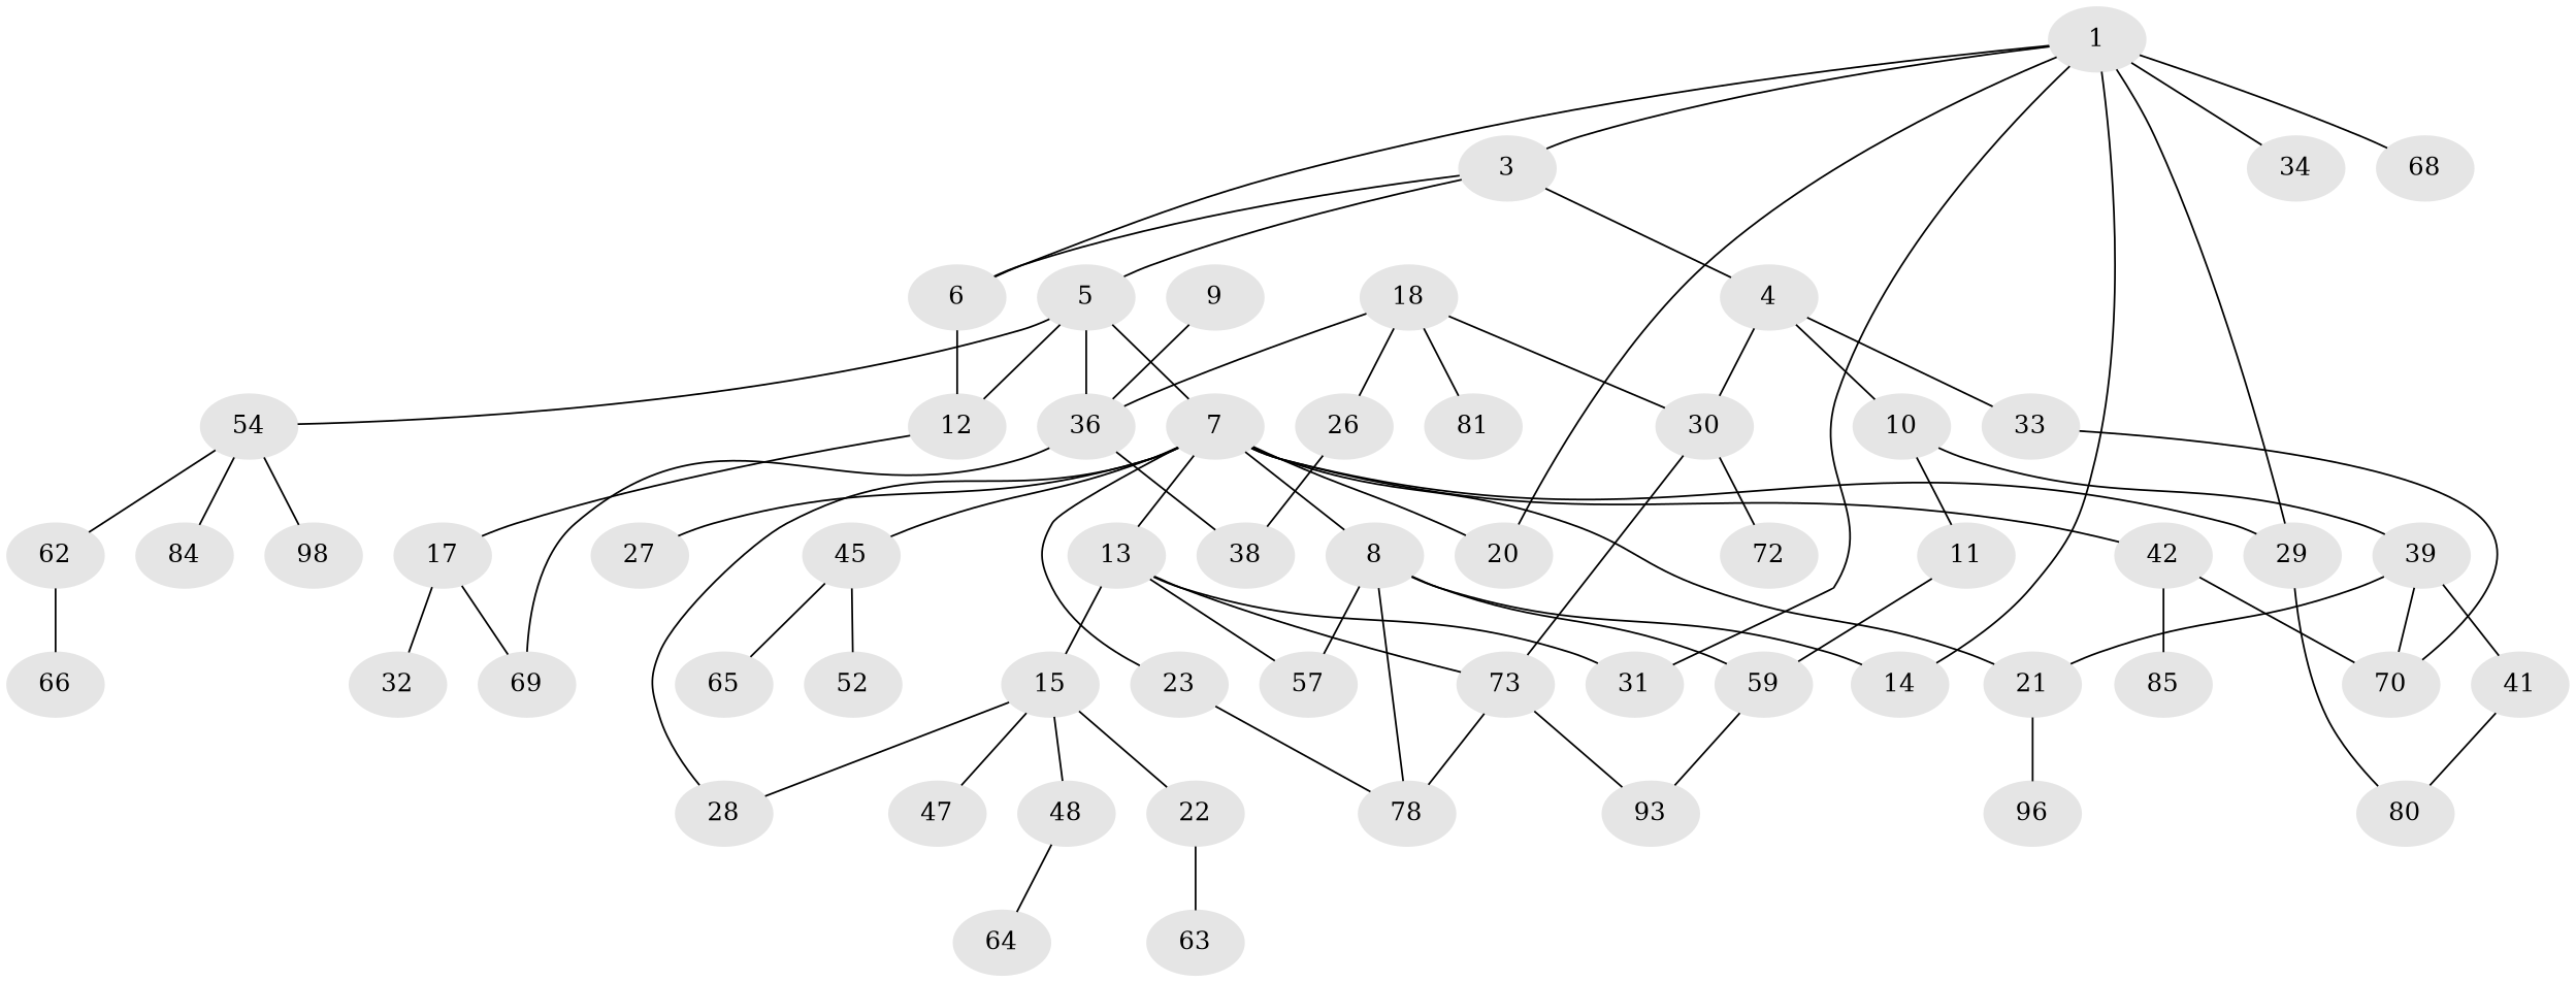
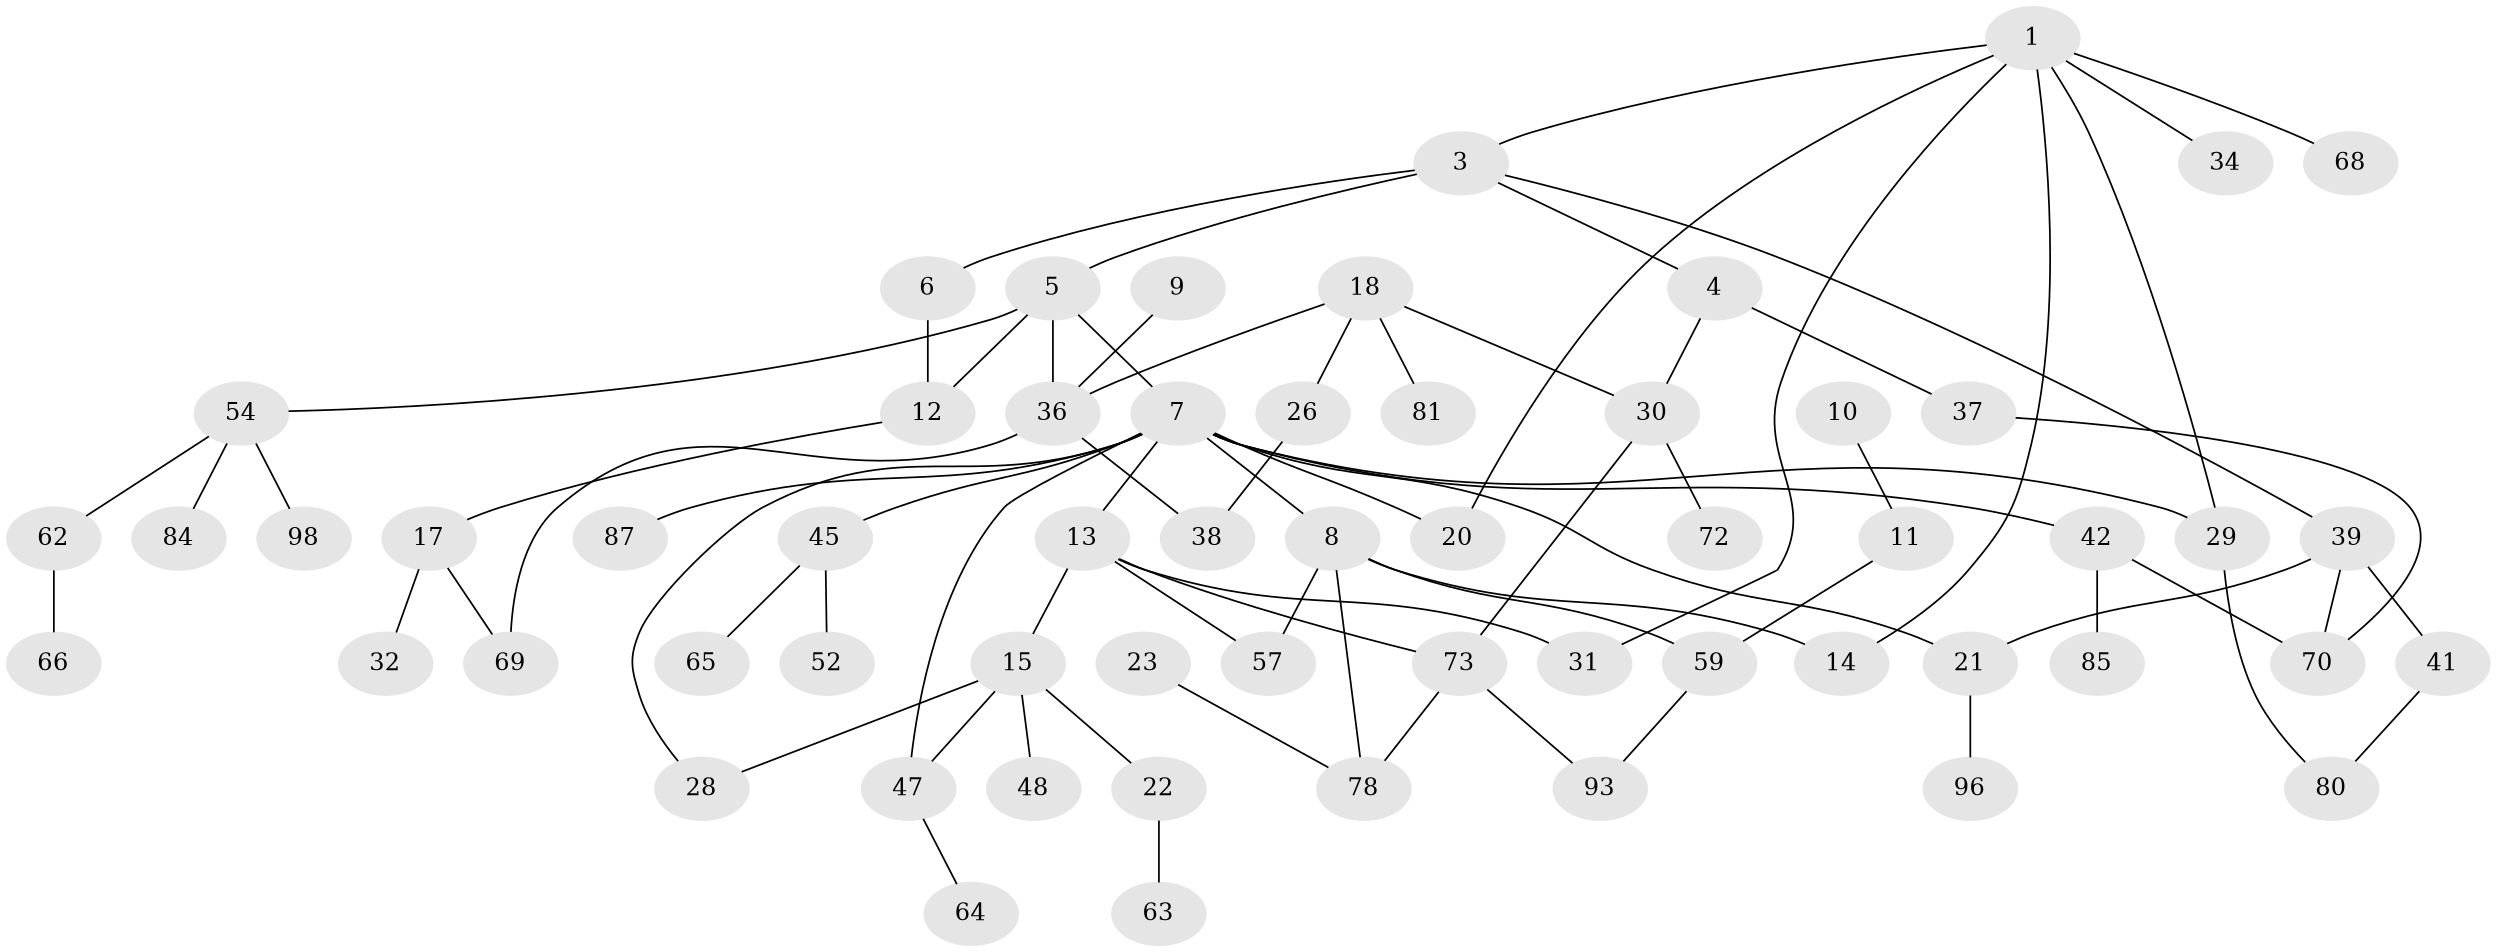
  graph {
    node [color=gray90 style=filled]
    1 [super="+2"]
    3 [super="+97"]
    6 [super="+39"]
    14 [super="+58"]
    20
    29
    31
    34
    68
    4 [super="+83"]
    5 [super="+82"]
    n12 [label=39 super="+40"]
    12
    80 [super="+100"]
    10 [super="+25"]
    30 [super="+35"]
-   33
+   33 [label=37]
    7 [super="+24"]
    36 [super="+37"]
    54 [super="+55"]
    21 [super="+43"]
    41
    70 [super="+77"]
    11 [super="+48"]
    73 [super="+91"]
    72 [super="+85"]
    8 [super="+51"]
    13 [super="+49"]
    23 [super="+99"]
-   27
+   27 [label=87]
    28 [super="+90"]
    42 [super="+61"]
    45 [super="+53"]
    17 [super="+56"]
    69 [super="+71"]
    38 [super="+95"]
    62 [super="+75"]
    84
    98
    57
    59 [super="+89"]
    78 [super="+88"]
    9
    15 [super="+16"]
    96
    n46 [label=85]
    52
    65
    n49 [label=93]
    32
    22 [super="+92"]
    n52 [label=48 super="+79"]
    47
    18 [super="+60"]
    26
    81
    63 [super="+76"]
    64 [super="+93"]
    66
    1 -- 3
-   1 -- 6
    1 -- 14
    1 -- 20
    1 -- 29
    1 -- 31
    1 -- 34
    1 -- 68
    3 -- 6
    3 -- 4
    3 -- 5
-   10 -- n12
+   3 -- n12
    6 -- 12
    29 -- 80
-   4 -- 10
    4 -- 30
    4 -- 33
    5 -- 12
    5 -- 7
    5 -- 36
    5 -- 54
    n12 -- 21
    n12 -- 41
    n12 -- 70
    12 -- 17
    10 -- 11
    30 -- 73
    30 -- 72
    33 -- 70
    7 -- 20
    7 -- 29
    7 -- 21
    7 -- 8
    7 -- 13
-   7 -- 23
+   7 -- 47
    7 -- 27
    7 -- 28
    7 -- 42
    7 -- 45
    36 -- 69
    36 -- 38
    54 -- 62
    54 -- 84
    54 -- 98
    21 -- 96
    41 -- 80
    11 -- 59
    73 -- 78
    73 -- n49
    8 -- 14
    8 -- 57
    8 -- 59
    8 -- 78
    13 -- 31
    13 -- 73
    13 -- 57
    13 -- 15
    23 -- 78
    42 -- 70
    42 -- n46
    45 -- 52
    45 -- 65
    17 -- 69
    17 -- 32
    62 -- 66
    59 -- n49
    9 -- 36
    15 -- 28
    15 -- 22
    15 -- n52
    15 -- 47
    22 -- 63
-   n52 -- 64
+   47 -- 64
    18 -- 30
    18 -- 36
    18 -- 26
    18 -- 81
    26 -- 38
  }
